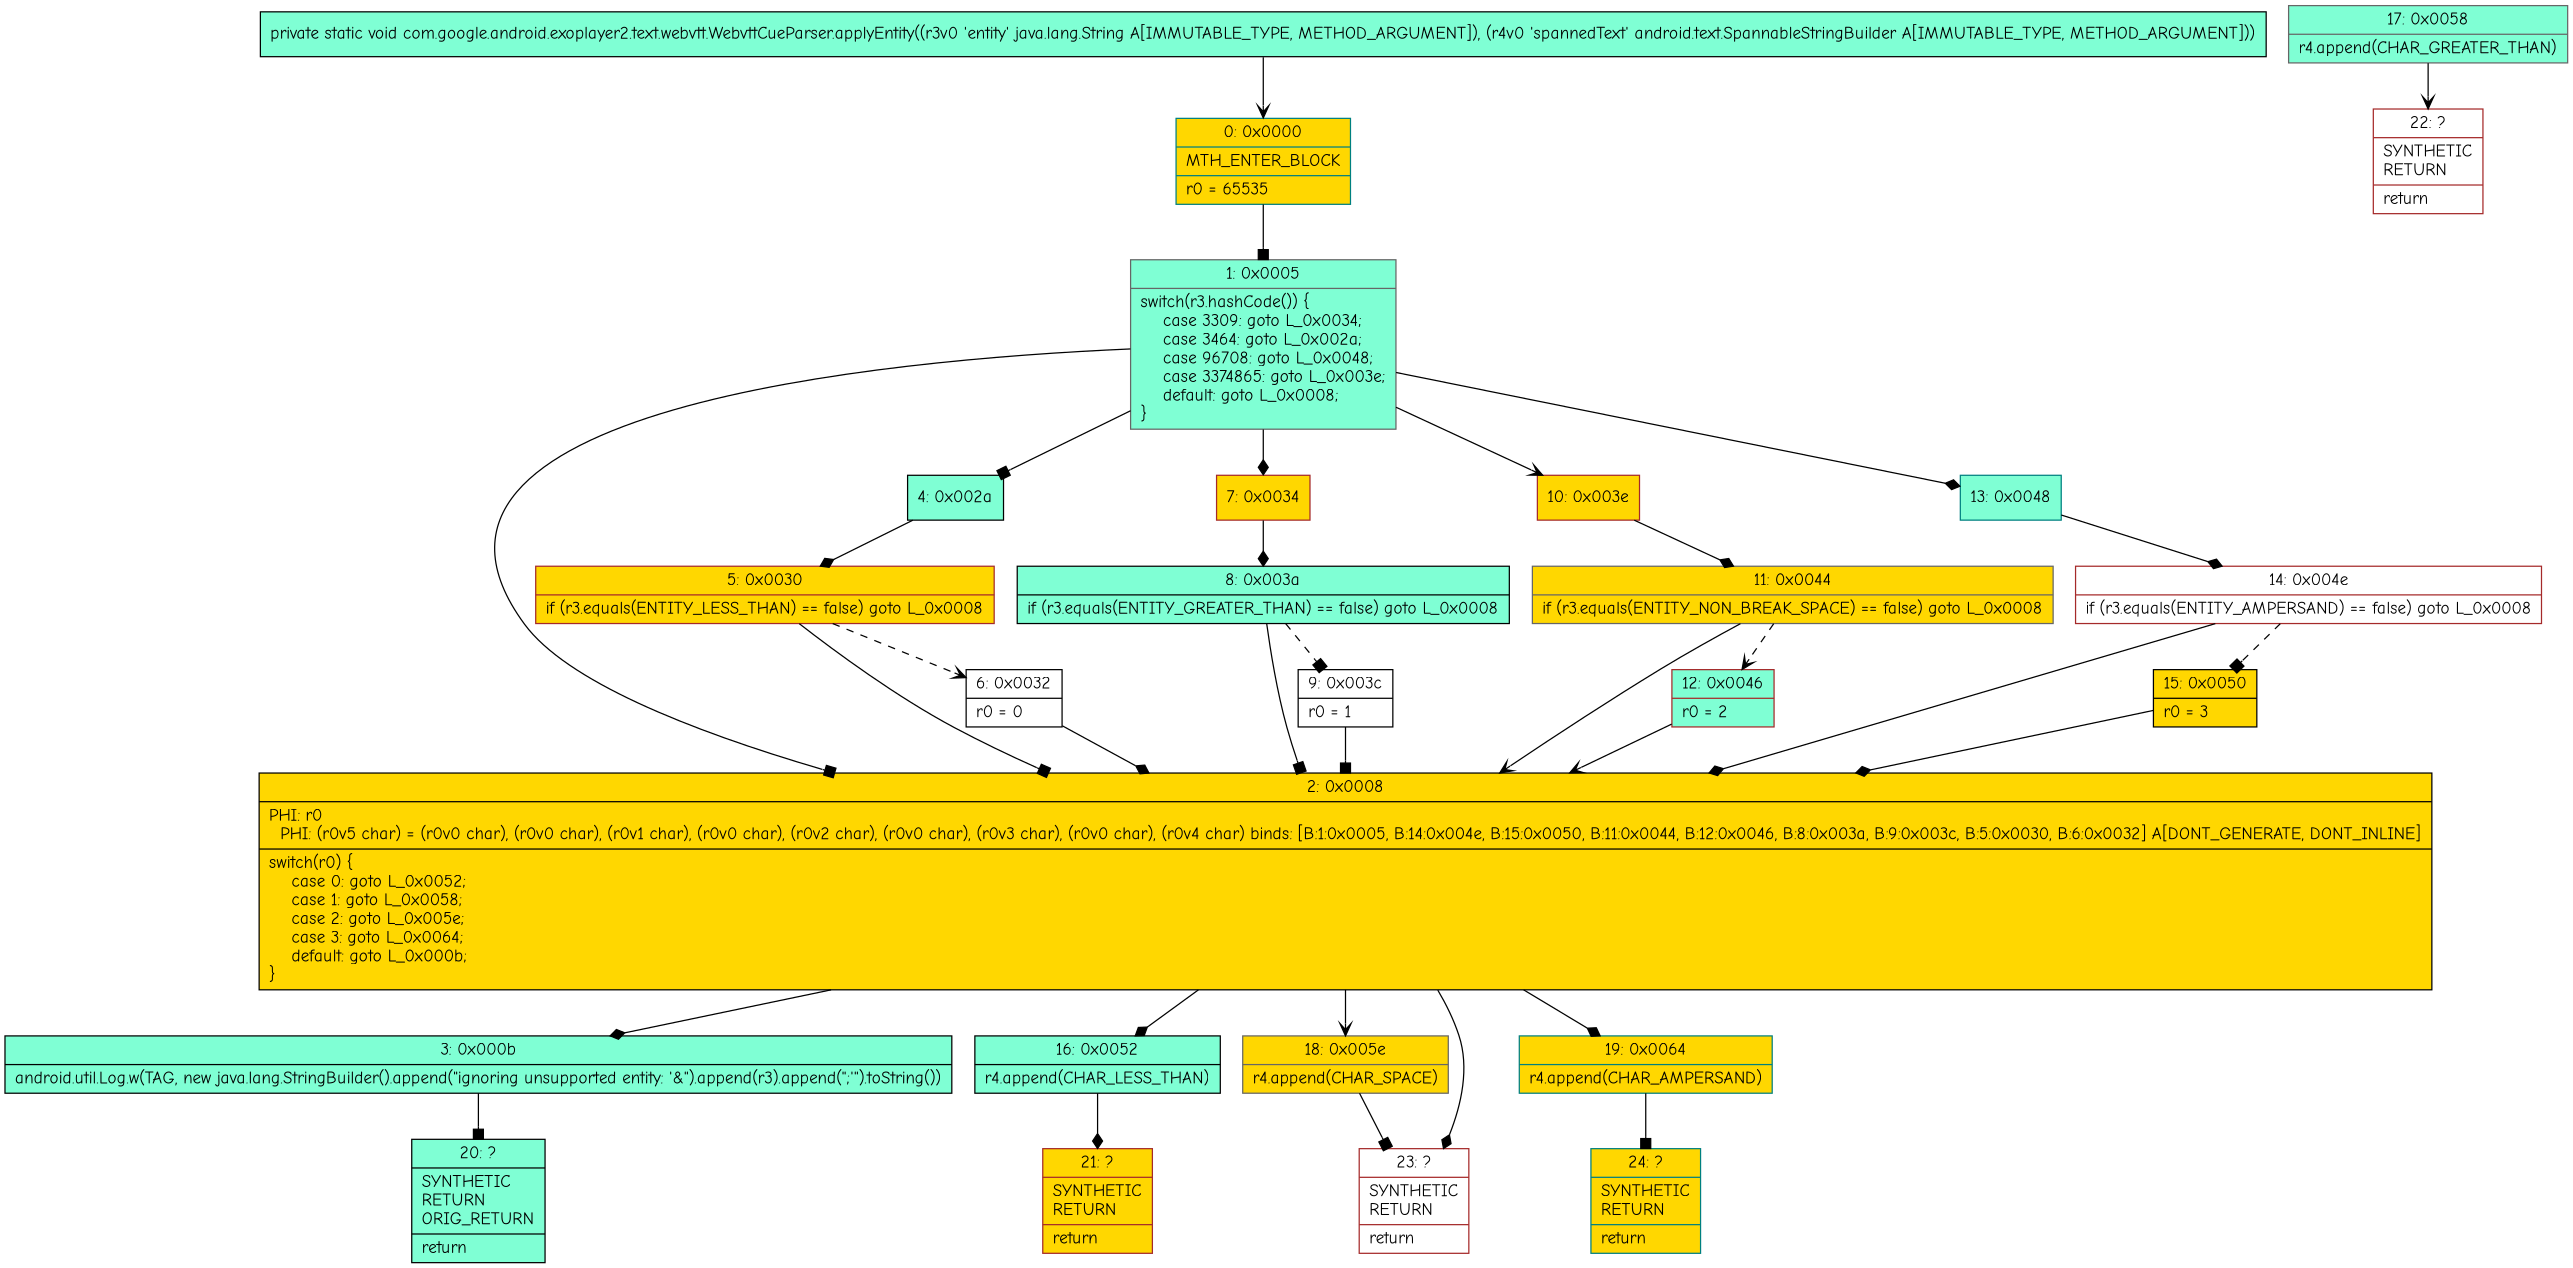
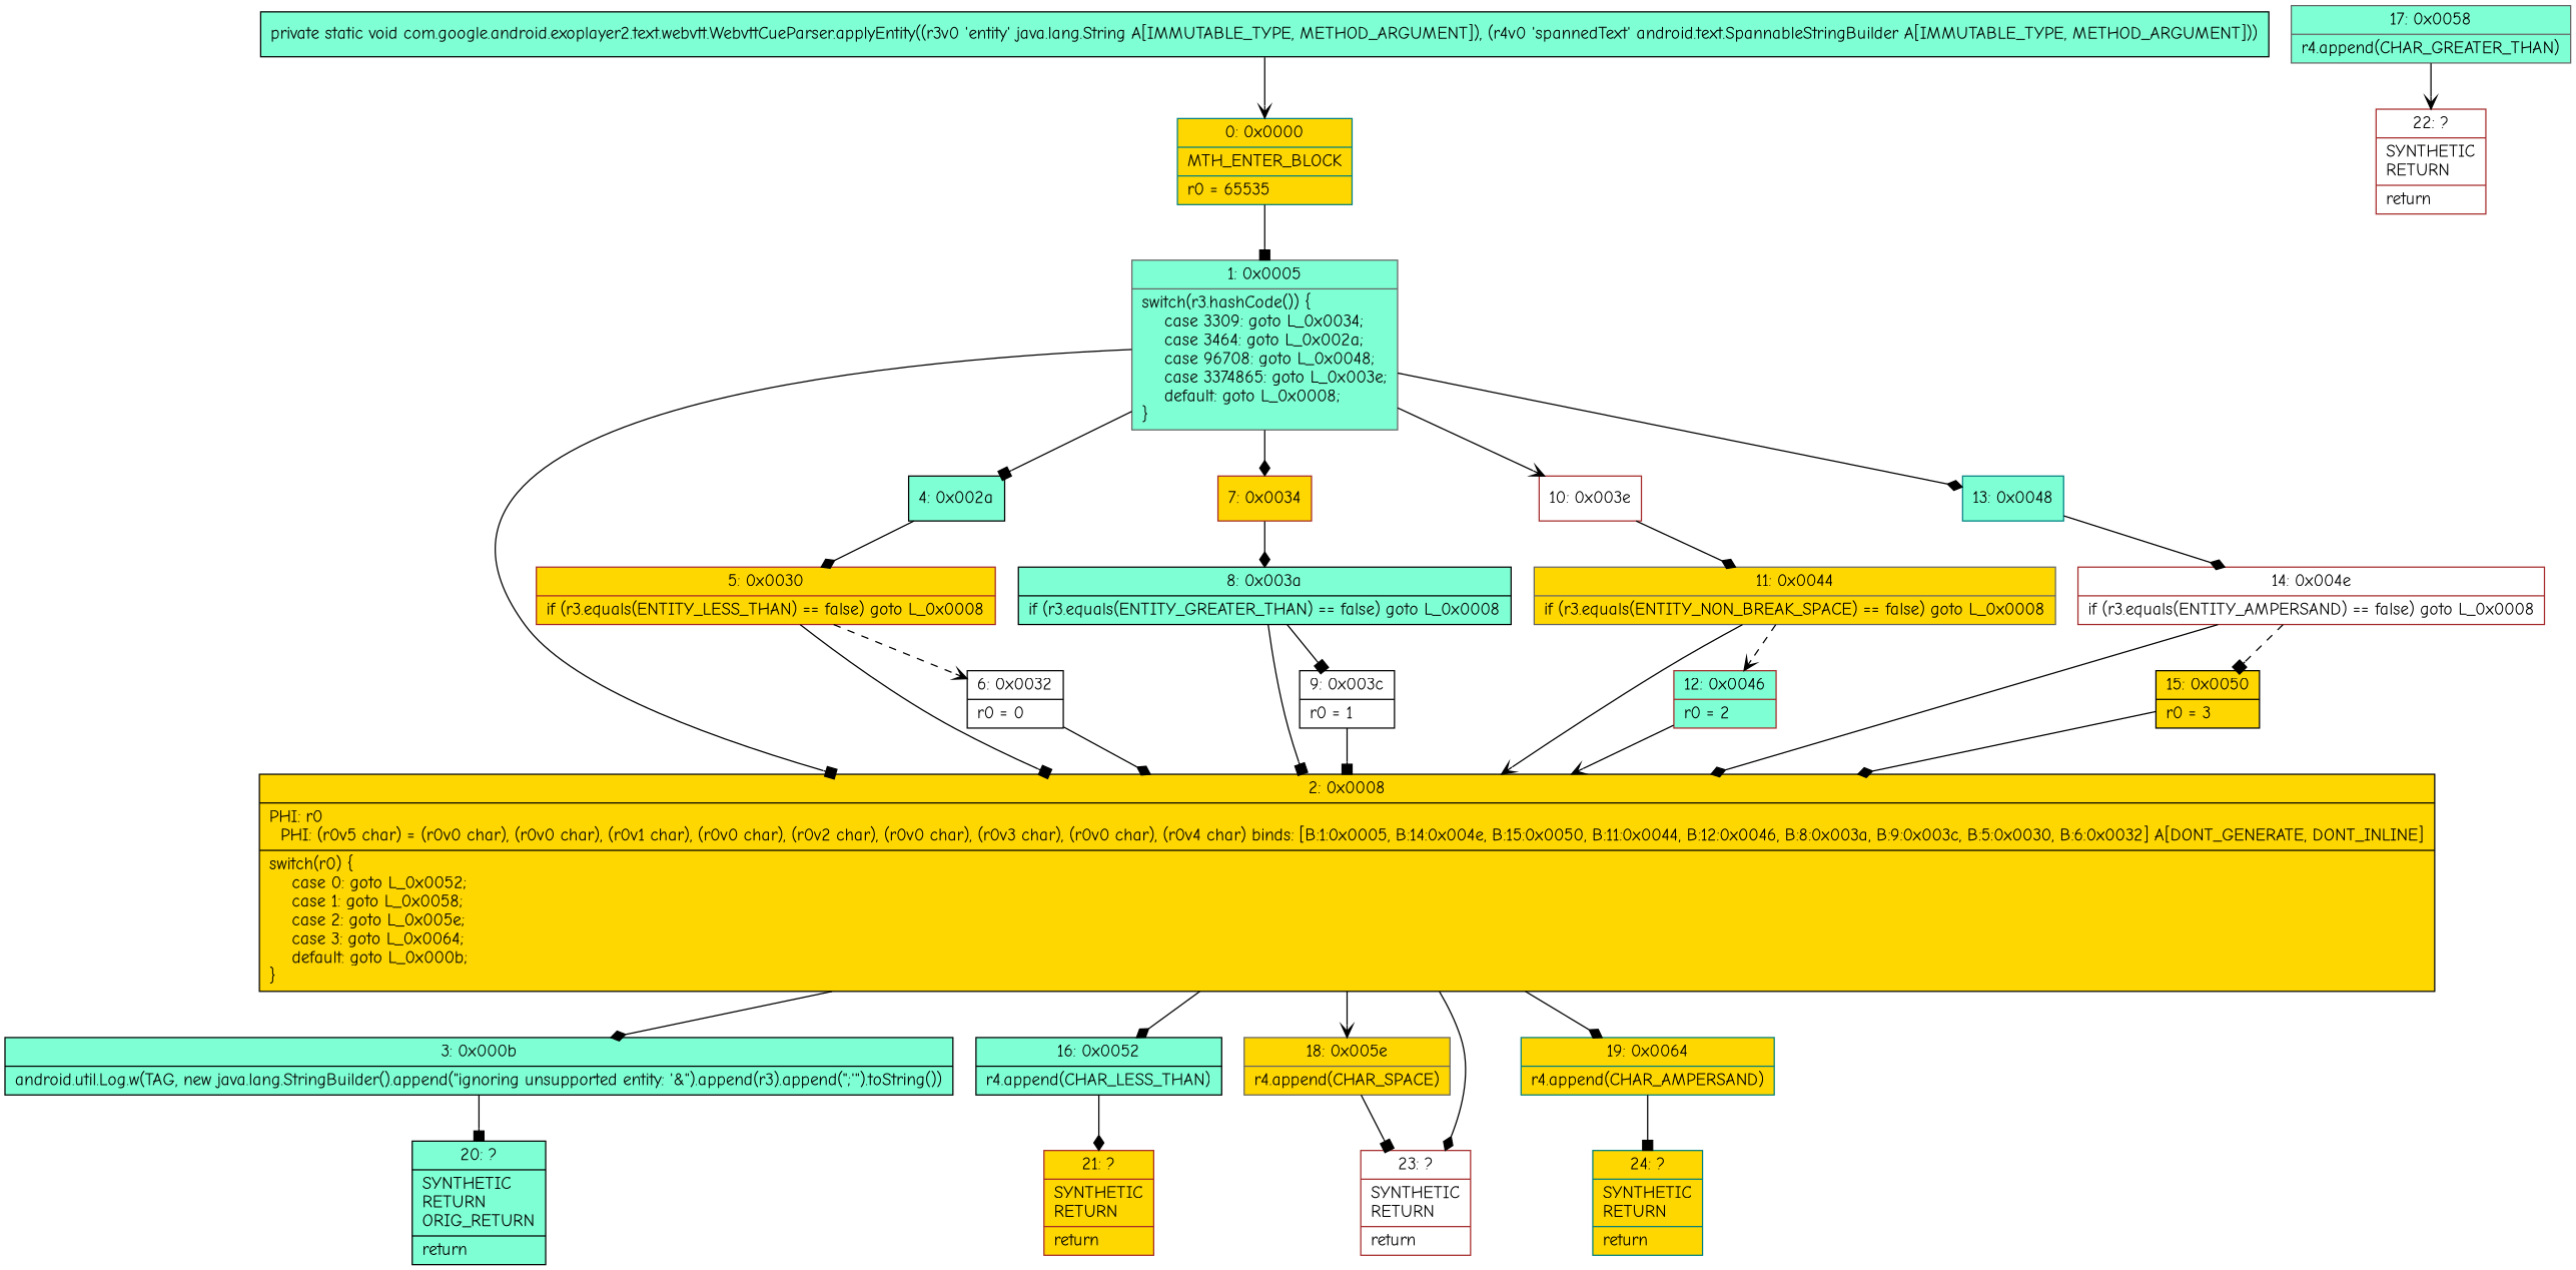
  digraph {
    fontname="Comic Neue"
    node [color=black fillcolor=gold fontname="Comic Neue" shape=record style=filled]
    edge [arrowhead=diamond fontname="Comic Neue"]
    n1 [color=teal label="{0\:\ 0x0000|MTH_ENTER_BLOCK\l|r0 = 65535\l}"]
    n2 [color=gray40 fillcolor=aquamarine label="{1\:\ 0x0005|switch(r3.hashCode()) \{\l    case 3309: goto L_0x0034;\l    case 3464: goto L_0x002a;\l    case 96708: goto L_0x0048;\l    case 3374865: goto L_0x003e;\l    default: goto L_0x0008;\l\}\l}"]
    n3 [label="{2\:\ 0x0008|PHI: r0 \l  PHI: (r0v5 char) = (r0v0 char), (r0v0 char), (r0v1 char), (r0v0 char), (r0v2 char), (r0v0 char), (r0v3 char), (r0v0 char), (r0v4 char) binds: [B:1:0x0005, B:14:0x004e, B:15:0x0050, B:11:0x0044, B:12:0x0046, B:8:0x003a, B:9:0x003c, B:5:0x0030, B:6:0x0032] A[DONT_GENERATE, DONT_INLINE]\l|switch(r0) \{\l    case 0: goto L_0x0052;\l    case 1: goto L_0x0058;\l    case 2: goto L_0x005e;\l    case 3: goto L_0x0064;\l    default: goto L_0x000b;\l\}\l}"]
    n4 [fillcolor=aquamarine label="{4\:\ 0x002a}"]
    n5 [color=brown label="{7\:\ 0x0034}"]
-   n6 [color=brown label="{10\:\ 0x003e}"]
+   n6 [color=brown fillcolor=white label="{10\:\ 0x003e}"]
    n7 [color=teal fillcolor=aquamarine label="{13\:\ 0x0048}"]
    n8 [fillcolor=aquamarine label="{3\:\ 0x000b|android.util.Log.w(TAG, new java.lang.StringBuilder().append(\"ignoring unsupported entity: '&\").append(r3).append(\";'\").toString())\l}"]
    n9 [fillcolor=aquamarine label="{16\:\ 0x0052|r4.append(CHAR_LESS_THAN)\l}"]
    n10 [color=gray40 label="{18\:\ 0x005e|r4.append(CHAR_SPACE)\l}"]
    n11 [color=teal label="{19\:\ 0x0064|r4.append(CHAR_AMPERSAND)\l}"]
    n12 [color=brown fillcolor=white label="{23\:\ ?|SYNTHETIC\lRETURN\l|return\l}"]
    n13 [color=brown label="{5\:\ 0x0030|if (r3.equals(ENTITY_LESS_THAN) == false) goto L_0x0008\l}"]
    n14 [fillcolor=aquamarine label="{8\:\ 0x003a|if (r3.equals(ENTITY_GREATER_THAN) == false) goto L_0x0008\l}"]
    n15 [color=gray40 label="{11\:\ 0x0044|if (r3.equals(ENTITY_NON_BREAK_SPACE) == false) goto L_0x0008\l}"]
    n16 [color=brown fillcolor=white label="{14\:\ 0x004e|if (r3.equals(ENTITY_AMPERSAND) == false) goto L_0x0008\l}"]
    n17 [fillcolor=aquamarine label="{20\:\ ?|SYNTHETIC\lRETURN\lORIG_RETURN\l|return\l}"]
    n18 [color=brown label="{21\:\ ?|SYNTHETIC\lRETURN\l|return\l}"]
    n19 [color=gray40 fillcolor=aquamarine label="{17\:\ 0x0058|r4.append(CHAR_GREATER_THAN)\l}"]
    n20 [color=brown fillcolor=white label="{22\:\ ?|SYNTHETIC\lRETURN\l|return\l}"]
    n21 [color=teal label="{24\:\ ?|SYNTHETIC\lRETURN\l|return\l}"]
    n22 [fillcolor=white label="{6\:\ 0x0032|r0 = 0\l}"]
    n23 [fillcolor=white label="{9\:\ 0x003c|r0 = 1\l}"]
    n24 [color=brown fillcolor=aquamarine label="{12\:\ 0x0046|r0 = 2\l}"]
    n25 [label="{15\:\ 0x0050|r0 = 3\l}"]
    n26 [fillcolor=aquamarine label="{private static void com.google.android.exoplayer2.text.webvtt.WebvttCueParser.applyEntity((r3v0 'entity' java.lang.String A[IMMUTABLE_TYPE, METHOD_ARGUMENT]), (r4v0 'spannedText' android.text.SpannableStringBuilder A[IMMUTABLE_TYPE, METHOD_ARGUMENT])) }"]
    n1 -> n2 [arrowhead=box]
    n2 -> n3 [arrowhead=box]
    n2 -> n4 [arrowhead=box]
    n2 -> n5
    n2 -> n6 [arrowhead=vee]
    n2 -> n7
    n3 -> n8
    n3 -> n9
    n3 -> n10 [arrowhead=vee]
    n3 -> n11
    n3 -> n12
    n4 -> n13
    n5 -> n14
    n6 -> n15
    n7 -> n16
    n8 -> n17 [arrowhead=box]
    n9 -> n18
    n10 -> n12 [arrowhead=box]
    n11 -> n21 [arrowhead=box]
    n13 -> n3 [arrowhead=box]
    n13 -> n22 [arrowhead=vee style=dashed]
    n14 -> n3 [arrowhead=box]
-   n14 -> n23 [arrowhead=box style=dashed]
+   n14 -> n23 [arrowhead=box style=solid]
    n15 -> n3 [arrowhead=vee]
    n15 -> n24 [arrowhead=vee style=dashed]
    n16 -> n3
    n16 -> n25 [arrowhead=box style=dashed]
    n19 -> n20 [arrowhead=vee]
    n22 -> n3
    n23 -> n3 [arrowhead=box]
    n24 -> n3 [arrowhead=vee]
    n25 -> n3
    n26 -> n1 [arrowhead=vee]
  }
